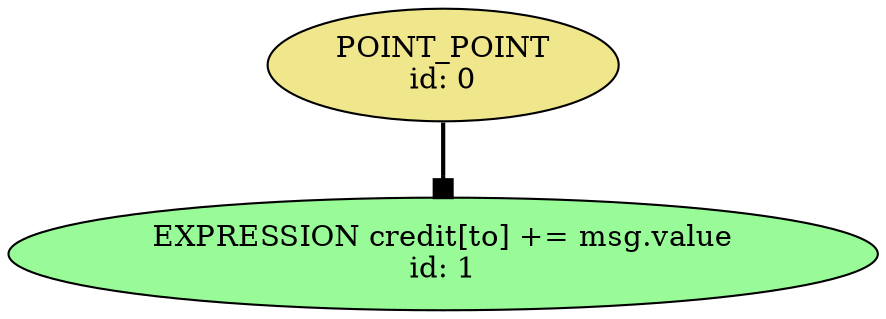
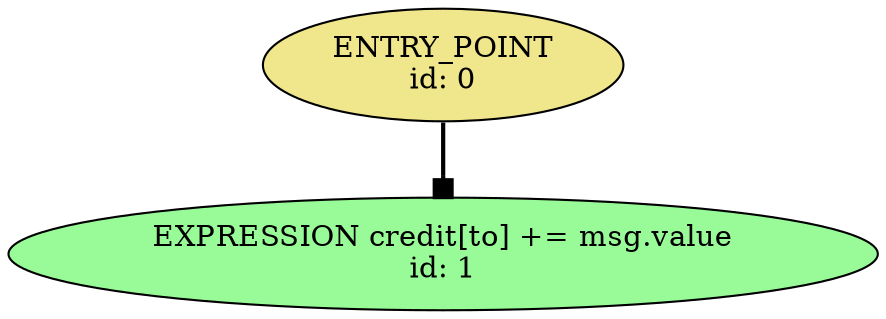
  digraph {
    node [style=filled]
-   n1 [label="POINT_POINT\nid: 0" fillcolor=khaki]
+   n1 [label="ENTRY_POINT\nid: 0" fillcolor=khaki]
    n2 [label="EXPRESSION credit[to] += msg.value\nid: 1" fillcolor=palegreen]
    n1 -> n2 [style=bold arrowhead=box]
  }
